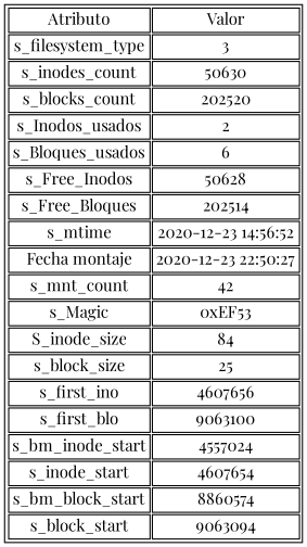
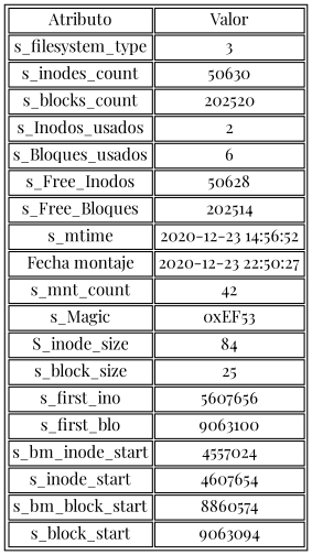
  digraph {
    fontname="Playfair Display"
-   n1 [label=<   <table border='1' cellborder='1'>    <tr><td>Atributo</td><td>Valor</td></tr>    <tr><td>s_filesystem_type</td><td>3</td></tr>    <tr><td>s_inodes_count</td><td>50630</td></tr>    <tr><td>s_blocks_count</td><td>202520</td></tr>    <tr><td>s_Inodos_usados</td><td>2</td></tr>    <tr><td>s_Bloques_usados</td><td>6</td></tr>    <tr><td>s_Free_Inodos</td><td>50628</td></tr>    <tr><td>s_Free_Bloques</td><td>202514</td></tr>    <tr><td>s_mtime</td><td>2020-12-23 14:56:52</td></tr>    <tr><td>Fecha montaje</td><td>2020-12-23 22:50:27</td></tr>    <tr><td>s_mnt_count</td><td>42</td></tr>    <tr><td>s_Magic</td><td>0xEF53</td></tr>    <tr><td>S_inode_size</td><td>84</td></tr>    <tr><td>s_block_size</td><td>25</td></tr>    <tr><td>s_first_ino</td><td>4607656</td></tr>    <tr><td>s_first_blo</td><td>9063100</td></tr>    <tr><td>s_bm_inode_start</td><td>4557024</td></tr>    <tr><td>s_inode_start</td><td>4607654</td></tr>    <tr><td>s_bm_block_start</td><td>8860574</td></tr>    <tr><td>s_block_start</td><td>9063094</td></tr>   </table>  > shape=plain fontname="Playfair Display"]
+   n1 [label=<   <table border='1' cellborder='1'>    <tr><td>Atributo</td><td>Valor</td></tr>    <tr><td>s_filesystem_type</td><td>3</td></tr>    <tr><td>s_inodes_count</td><td>50630</td></tr>    <tr><td>s_blocks_count</td><td>202520</td></tr>    <tr><td>s_Inodos_usados</td><td>2</td></tr>    <tr><td>s_Bloques_usados</td><td>6</td></tr>    <tr><td>s_Free_Inodos</td><td>50628</td></tr>    <tr><td>s_Free_Bloques</td><td>202514</td></tr>    <tr><td>s_mtime</td><td>2020-12-23 14:56:52</td></tr>    <tr><td>Fecha montaje</td><td>2020-12-23 22:50:27</td></tr>    <tr><td>s_mnt_count</td><td>42</td></tr>    <tr><td>s_Magic</td><td>0xEF53</td></tr>    <tr><td>S_inode_size</td><td>84</td></tr>    <tr><td>s_block_size</td><td>25</td></tr>    <tr><td>s_first_ino</td><td>5607656</td></tr>    <tr><td>s_first_blo</td><td>9063100</td></tr>    <tr><td>s_bm_inode_start</td><td>4557024</td></tr>    <tr><td>s_inode_start</td><td>4607654</td></tr>    <tr><td>s_bm_block_start</td><td>8860574</td></tr>    <tr><td>s_block_start</td><td>9063094</td></tr>   </table>  > shape=plain fontname="Playfair Display"]
  }
